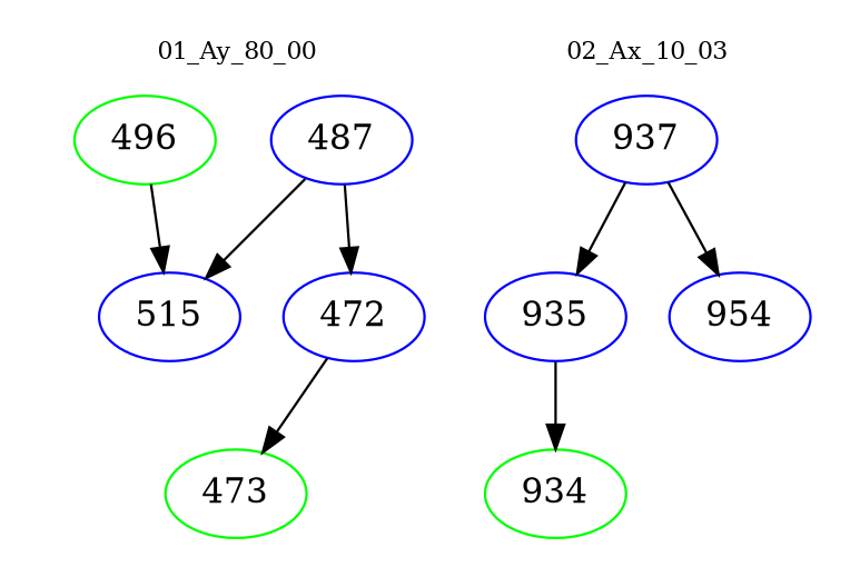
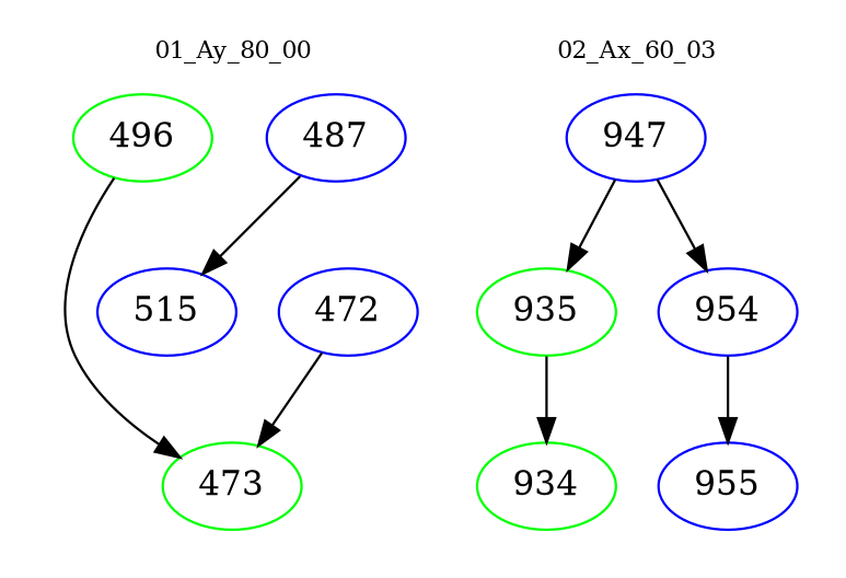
  digraph {
    node [color=blue]
    edge [color=black]
    n1 [label=487]
    n2 [label=472]
    n3 [color=green label=496]
    n4 [color=green label=473]
    n5 [label=515]
-   n6 [label=937]
-   n7 [label=935]
+   n6 [label=947]
+   n7 [color=green label=935]
    n8 [label=954]
    n9 [color=green label=934]
+   n10 [label=955]
    subgraph cluster_1 {
      color=white
      fontsize=10
      label="01_Ay_80_00"
      n1
      n2
      n3
      n4
      n5
    }
    subgraph cluster_2 {
      color=white
      fontsize=10
-     label="02_Ax_10_03"
+     label="02_Ax_60_03"
      n6
      n7
      n8
      n9
+     n10
    }
-   n1 -> n2
    n1 -> n5
    n2 -> n4
-   n3 -> n5
+   n3 -> n4
    n6 -> n7
    n6 -> n8
    n7 -> n9
+   n8 -> n10
  }
